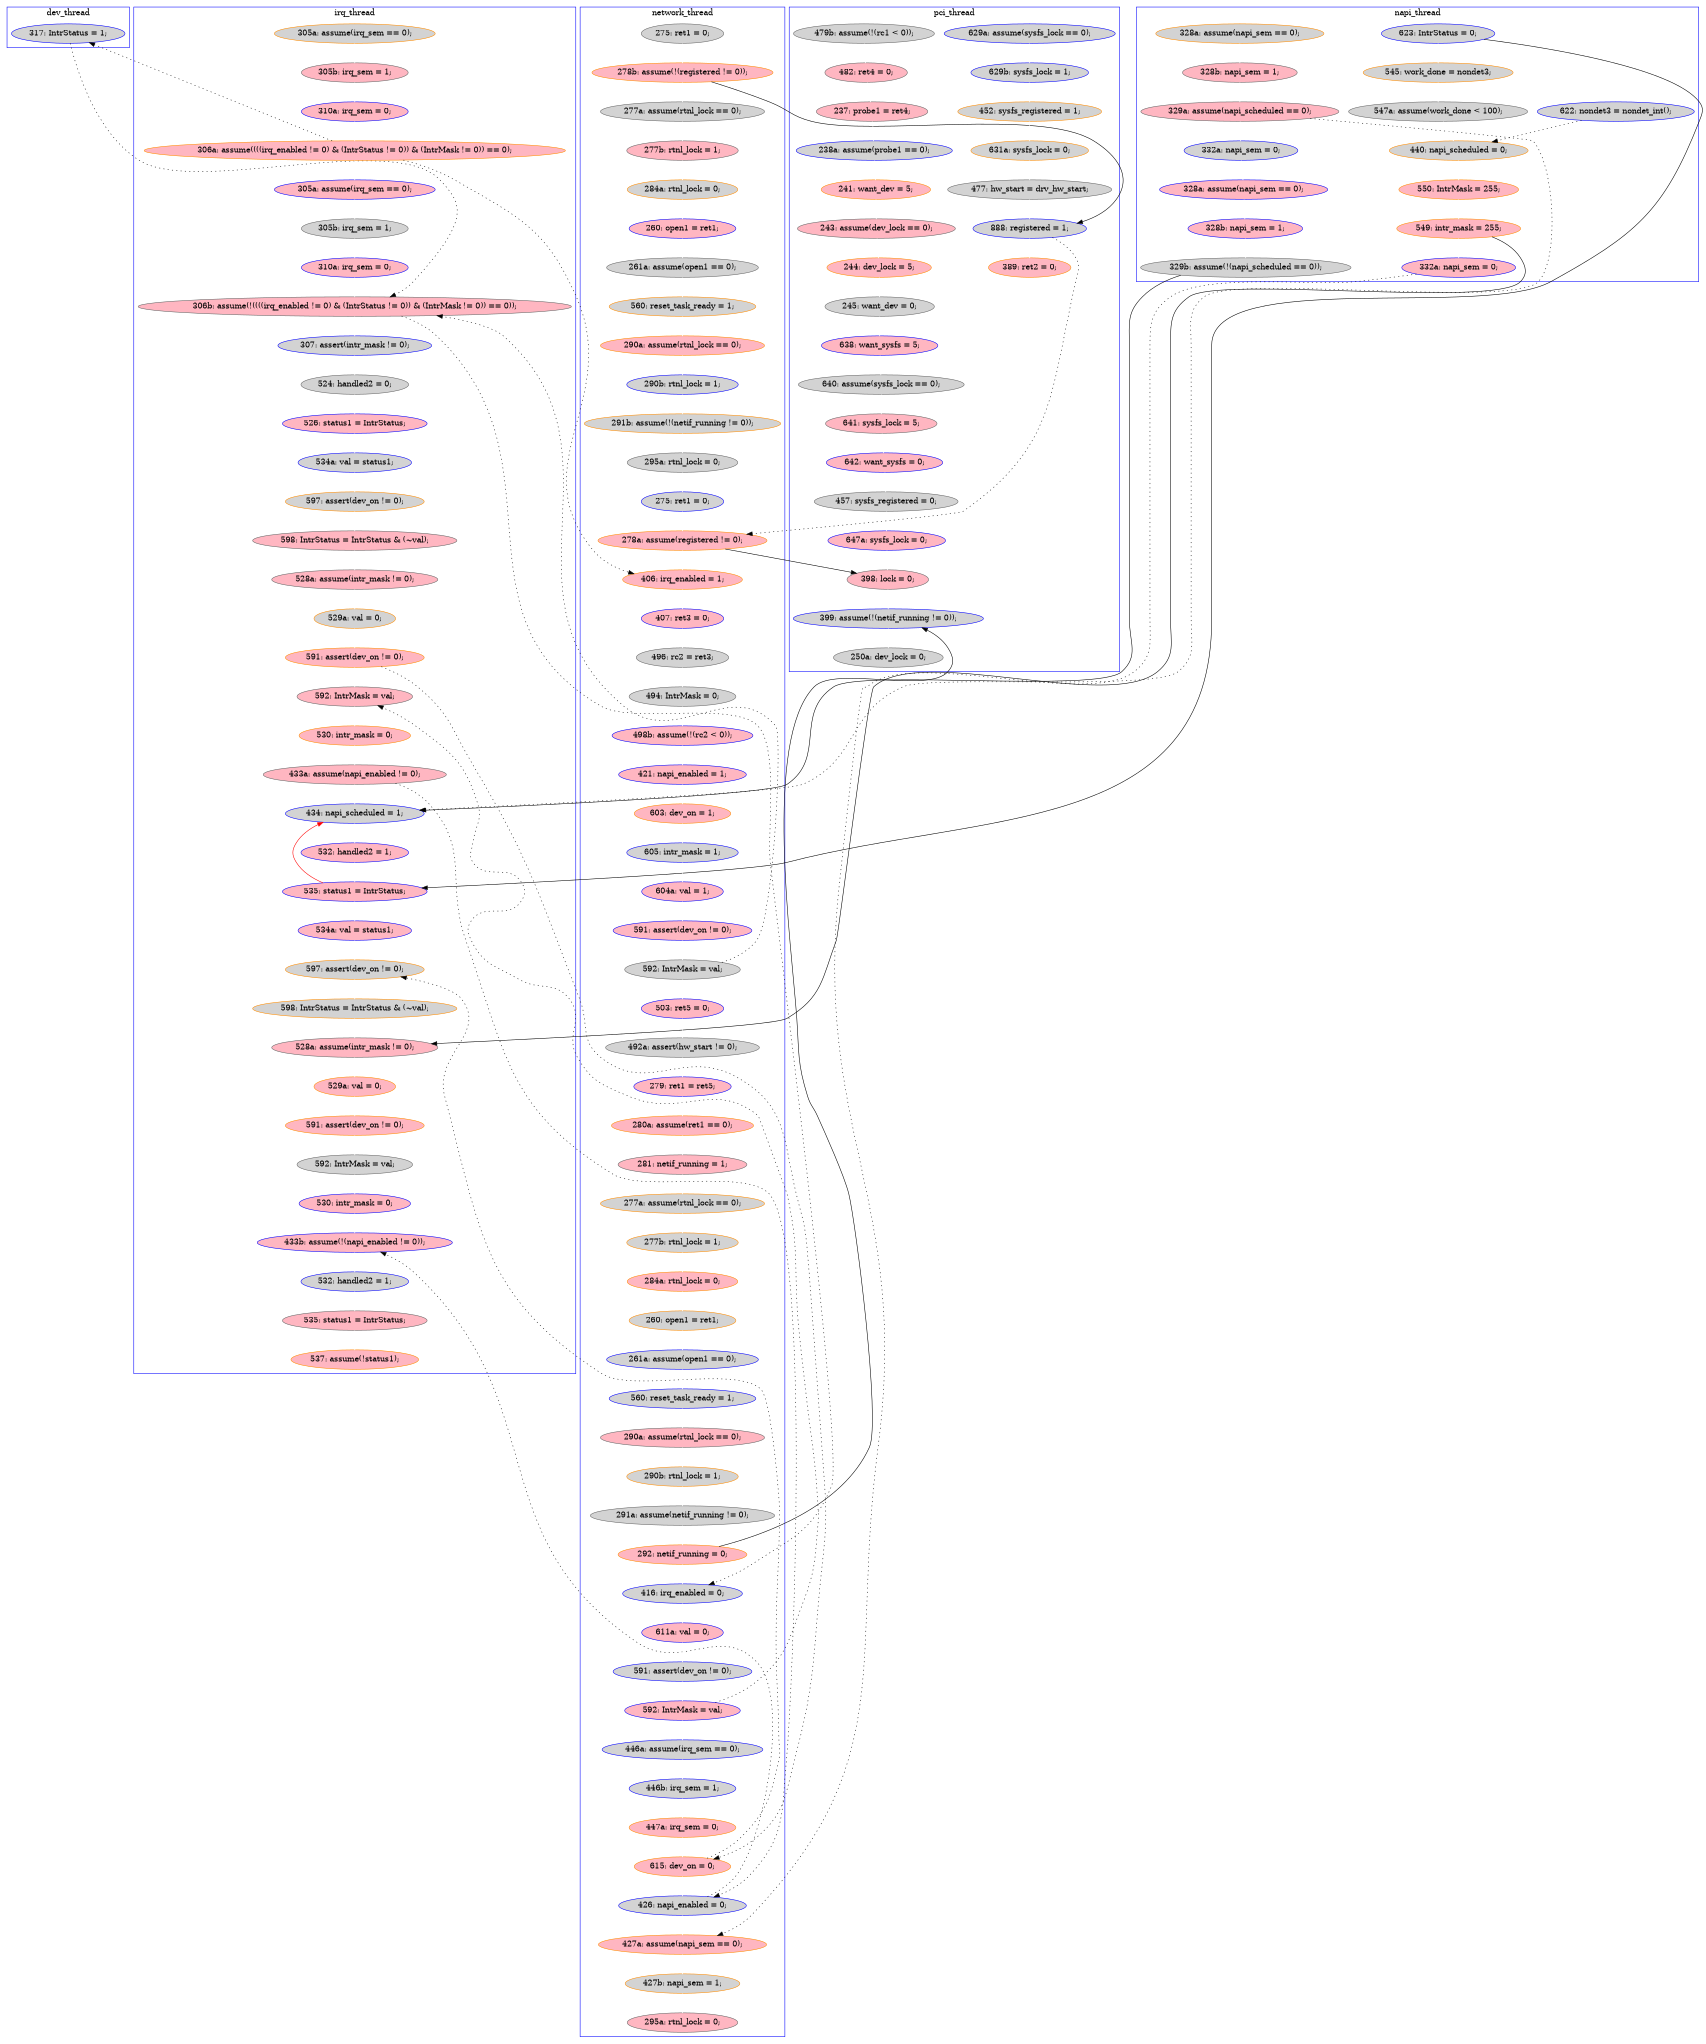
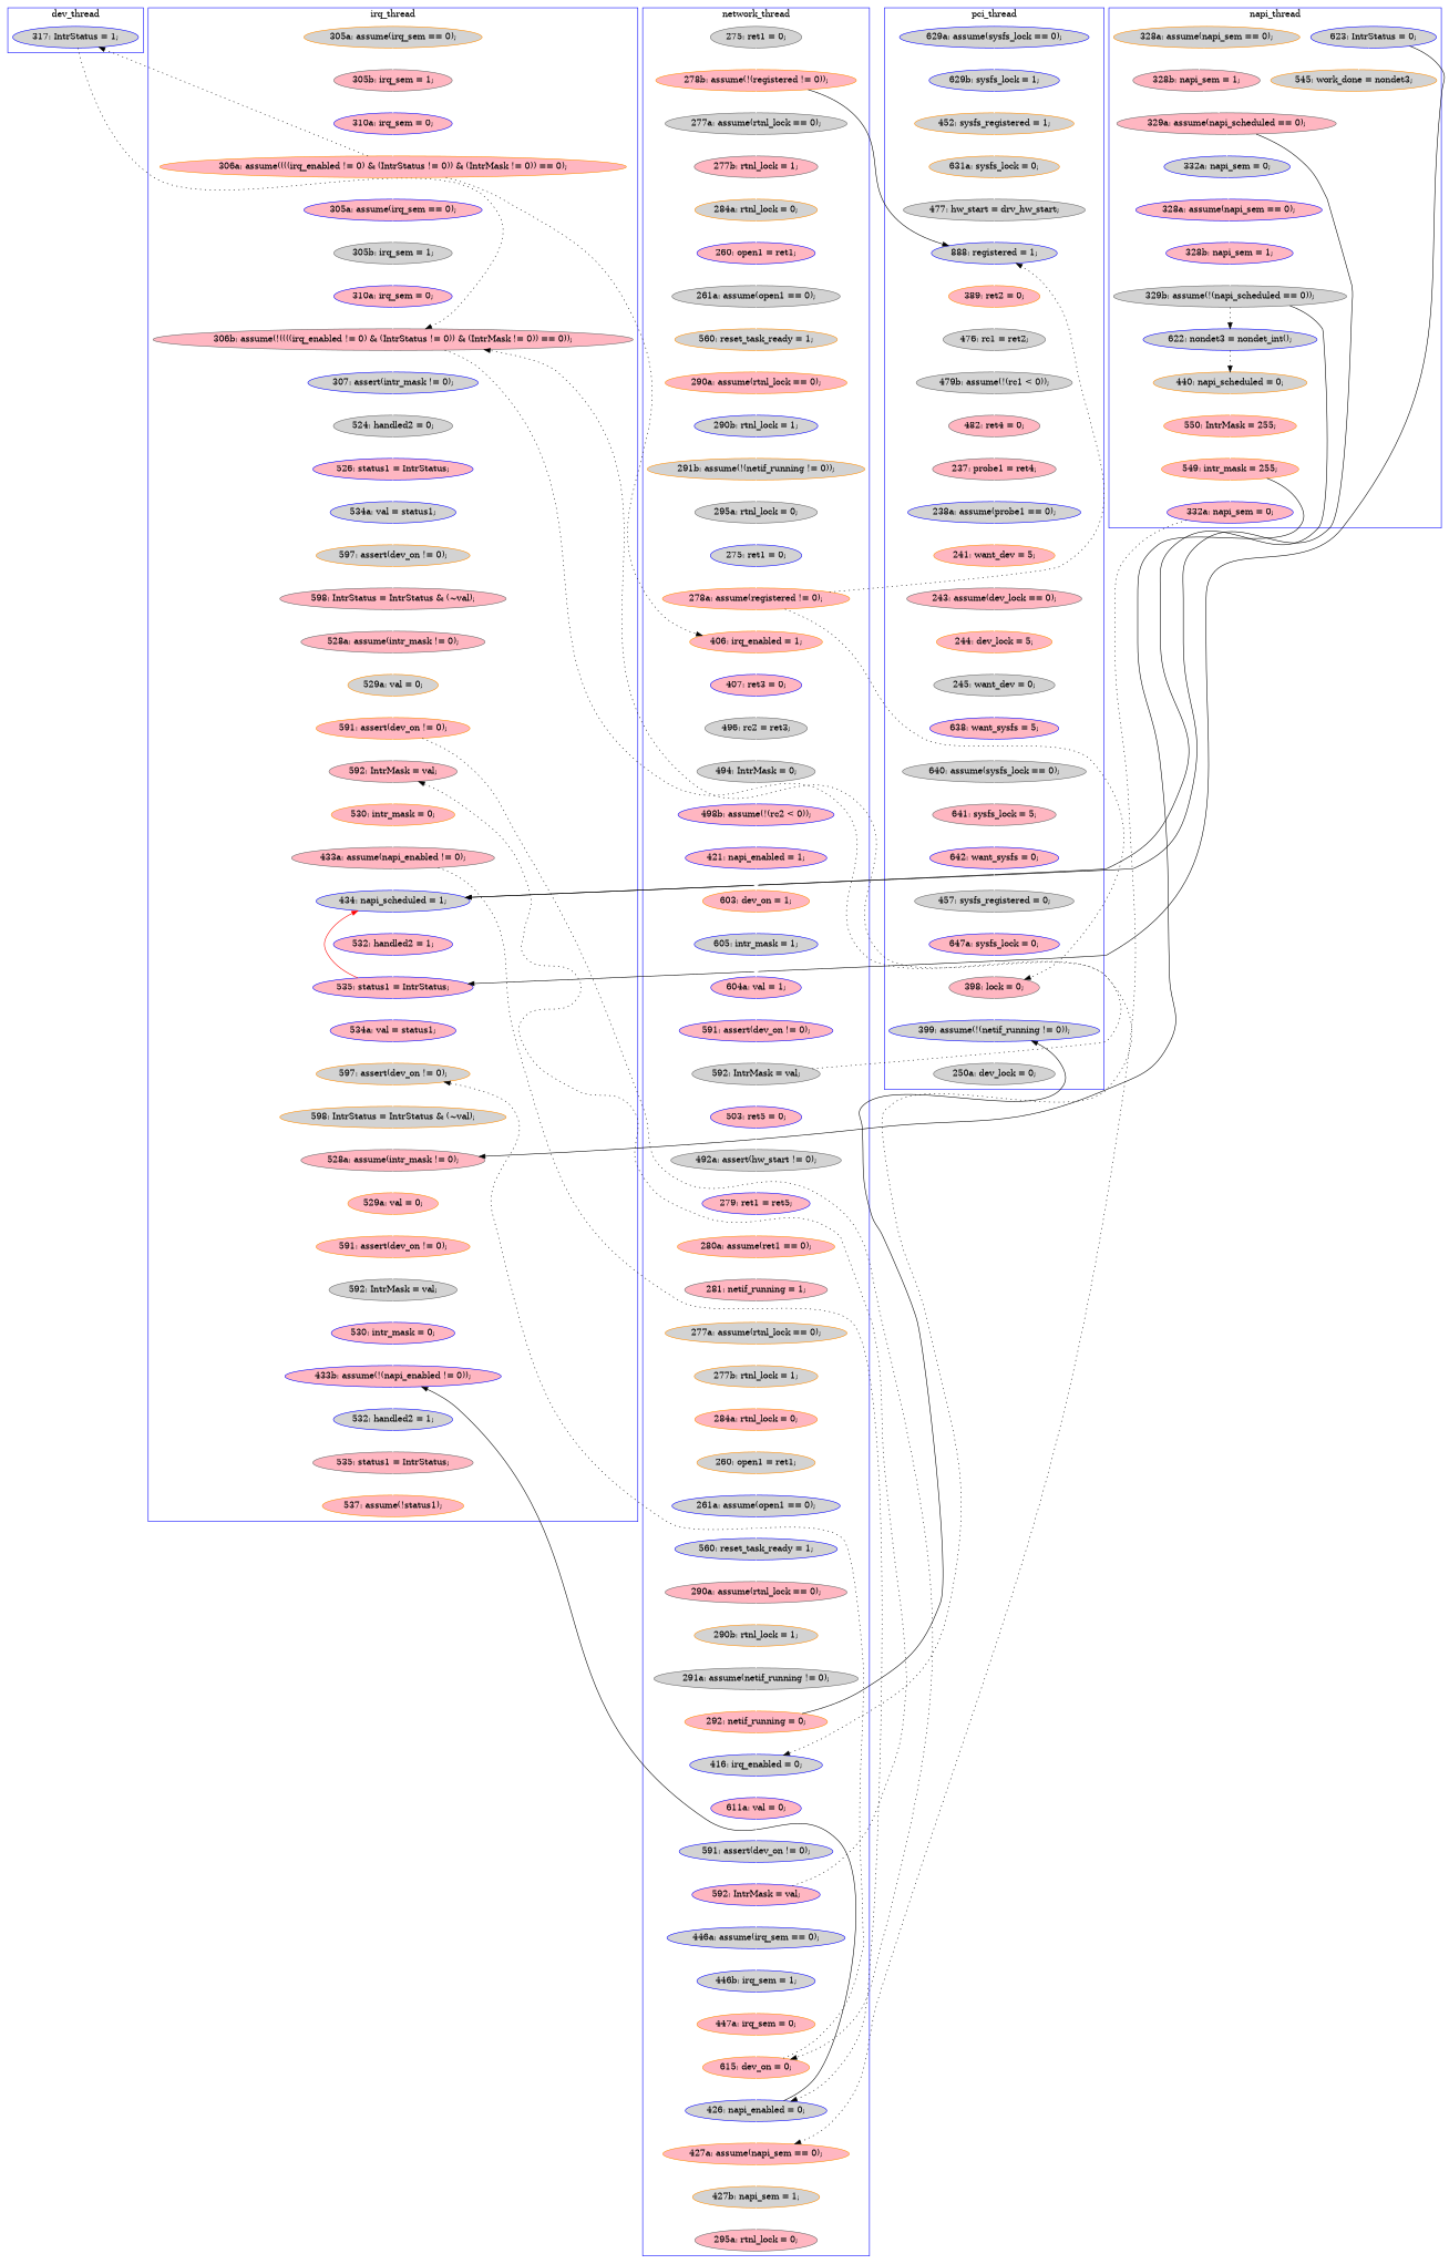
  digraph {
    node [color=blue fillcolor=lightpink style=filled]
    edge [color=white style=solid]
    n1 [fillcolor=lightgrey label="317: IntrStatus = 1;"]
    n2 [color=darkorange fillcolor=lightgrey label="597: assert(dev_on != 0);"]
    n3 [color=darkorange label="306a: assume((((irq_enabled != 0) & (IntrStatus != 0)) & (IntrMask != 0)) == 0);"]
    n4 [label="305a: assume(irq_sem == 0);"]
    n5 [color=gray40 label="306b: assume(!((((irq_enabled != 0) & (IntrStatus != 0)) & (IntrMask != 0)) == 0));"]
    n6 [color=darkorange label="591: assert(dev_on != 0);"]
    n7 [label="526: status1 = IntrStatus;"]
    n8 [fillcolor=lightgrey label="534a: val = status1;"]
    n9 [color=darkorange label="529a: val = 0;"]
    n10 [color=darkorange label="591: assert(dev_on != 0);"]
    n11 [color=gray40 label="598: IntrStatus = IntrStatus & (~val);"]
    n12 [color=gray40 label="528a: assume(intr_mask != 0);"]
    n13 [color=gray40 label="305b: irq_sem = 1;"]
    n14 [label="310a: irq_sem = 0;"]
    n15 [color=darkorange fillcolor=lightgrey label="529a: val = 0;"]
    n16 [label="532: handled2 = 1;"]
    n17 [label="535: status1 = IntrStatus;"]
    n18 [color=gray40 label="528a: assume(intr_mask != 0);"]
    n19 [color=darkorange fillcolor=lightgrey label="597: assert(dev_on != 0);"]
    n20 [label="310a: irq_sem = 0;"]
    n21 [label="534a: val = status1;"]
    n22 [color=gray40 fillcolor=lightgrey label="524: handled2 = 0;"]
    n23 [color=gray40 fillcolor=lightgrey label="592: IntrMask = val;"]
    n24 [label="530: intr_mask = 0;"]
    n25 [color=gray40 label="433a: assume(napi_enabled != 0);"]
    n26 [fillcolor=lightgrey label="434: napi_scheduled = 1;"]
    n27 [color=gray40 label="592: IntrMask = val;"]
    n28 [color=darkorange label="530: intr_mask = 0;"]
    n29 [label="433b: assume(!(napi_enabled != 0));"]
    n30 [fillcolor=lightgrey label="532: handled2 = 1;"]
    n31 [color=darkorange fillcolor=lightgrey label="598: IntrStatus = IntrStatus & (~val);"]
    n32 [color=darkorange fillcolor=lightgrey label="305a: assume(irq_sem == 0);"]
    n33 [color=gray40 label="535: status1 = IntrStatus;"]
    n34 [color=darkorange label="537: assume(!status1);"]
    n35 [color=gray40 fillcolor=lightgrey label="305b: irq_sem = 1;"]
    n36 [fillcolor=lightgrey label="307: assert(intr_mask != 0);"]
    n37 [fillcolor=lightgrey label="332a: napi_sem = 0;"]
    n38 [label="328a: assume(napi_sem == 0);"]
    n39 [color=gray40 label="329a: assume(napi_scheduled == 0);"]
    n40 [color=darkorange label="550: IntrMask = 255;"]
    n41 [color=darkorange label="549: intr_mask = 255;"]
    n42 [color=gray40 label="328b: napi_sem = 1;"]
    n43 [label="328b: napi_sem = 1;"]
    n44 [color=gray40 fillcolor=lightgrey label="329b: assume(!(napi_scheduled == 0));"]
    n45 [fillcolor=lightgrey label="622: nondet3 = nondet_int();"]
    n46 [fillcolor=lightgrey label="623: IntrStatus = 0;"]
    n47 [color=darkorange fillcolor=lightgrey label="328a: assume(napi_sem == 0);"]
    n48 [color=darkorange fillcolor=lightgrey label="440: napi_scheduled = 0;"]
-   n49 [color=gray40 fillcolor=lightgrey label="547a: assume(work_done < 100);"]
    n50 [color=darkorange fillcolor=lightgrey label="545: work_done = nondet3;"]
    n51 [label="332a: napi_sem = 0;"]
    n52 [color=darkorange label="615: dev_on = 0;"]
    n53 [fillcolor=lightgrey label="446b: irq_sem = 1;"]
    n54 [color=darkorange label="447a: irq_sem = 0;"]
    n55 [fillcolor=lightgrey label="591: assert(dev_on != 0);"]
    n56 [label="592: IntrMask = val;"]
    n57 [color=gray40 fillcolor=lightgrey label="592: IntrMask = val;"]
    n58 [label="503: ret5 = 0;"]
    n59 [color=darkorange fillcolor=lightgrey label="560: reset_task_ready = 1;"]
    n60 [color=darkorange label="290a: assume(rtnl_lock == 0);"]
    n61 [fillcolor=lightgrey label="416: irq_enabled = 0;"]
    n62 [color=gray40 fillcolor=lightgrey label="291a: assume(netif_running != 0);"]
    n63 [color=darkorange label="292: netif_running = 0;"]
    n64 [color=gray40 label="281: netif_running = 1;"]
    n65 [color=darkorange fillcolor=lightgrey label="277a: assume(rtnl_lock == 0);"]
    n66 [color=gray40 fillcolor=lightgrey label="492a: assert(hw_start != 0);"]
    n67 [color=darkorange label="284a: rtnl_lock = 0;"]
    n68 [color=darkorange fillcolor=lightgrey label="260: open1 = ret1;"]
    n69 [label="591: assert(dev_on != 0);"]
    n70 [color=gray40 label="277b: rtnl_lock = 1;"]
    n71 [color=darkorange fillcolor=lightgrey label="284a: rtnl_lock = 0;"]
    n72 [fillcolor=lightgrey label="560: reset_task_ready = 1;"]
    n73 [color=gray40 label="290a: assume(rtnl_lock == 0);"]
    n74 [color=darkorange label="278a: assume(registered != 0);"]
    n75 [color=darkorange label="406: irq_enabled = 1;"]
    n76 [color=darkorange label="278b: assume(!(registered != 0));"]
    n77 [fillcolor=lightgrey label="426: napi_enabled = 0;"]
    n78 [color=darkorange label="427a: assume(napi_sem == 0);"]
    n79 [label="611a: val = 0;"]
    n80 [fillcolor=lightgrey label="290b: rtnl_lock = 1;"]
    n81 [color=darkorange fillcolor=lightgrey label="291b: assume(!(netif_running != 0));"]
    n82 [fillcolor=lightgrey label="261a: assume(open1 == 0);"]
    n83 [color=gray40 fillcolor=lightgrey label="496: rc2 = ret3;"]
    n84 [color=gray40 fillcolor=lightgrey label="494: IntrMask = 0;"]
    n85 [label="498b: assume(!(rc2 < 0));"]
    n86 [label="421: napi_enabled = 1;"]
    n87 [color=gray40 fillcolor=lightgrey label="277a: assume(rtnl_lock == 0);"]
    n88 [color=darkorange label="280a: assume(ret1 == 0);"]
    n89 [color=gray40 fillcolor=lightgrey label="261a: assume(open1 == 0);"]
    n90 [label="604a: val = 1;"]
    n91 [color=gray40 fillcolor=lightgrey label="295a: rtnl_lock = 0;"]
    n92 [label="260: open1 = ret1;"]
    n93 [label="407: ret3 = 0;"]
    n94 [label="279: ret1 = ret5;"]
    n95 [color=darkorange label="603: dev_on = 1;"]
    n96 [fillcolor=lightgrey label="605: intr_mask = 1;"]
    n97 [color=darkorange fillcolor=lightgrey label="277b: rtnl_lock = 1;"]
    n98 [fillcolor=lightgrey label="446a: assume(irq_sem == 0);"]
    n99 [color=darkorange fillcolor=lightgrey label="427b: napi_sem = 1;"]
    n100 [fillcolor=lightgrey label="275: ret1 = 0;"]
    n101 [color=gray40 label="295a: rtnl_lock = 0;"]
    n102 [color=gray40 fillcolor=lightgrey label="275: ret1 = 0;"]
    n103 [color=darkorange fillcolor=lightgrey label="290b: rtnl_lock = 1;"]
    n104 [fillcolor=lightgrey label="238a: assume(probe1 == 0);"]
    n105 [color=darkorange label="241: want_dev = 5;"]
    n106 [color=gray40 fillcolor=lightgrey label="457: sysfs_registered = 0;"]
    n107 [label="647a: sysfs_lock = 0;"]
    n108 [color=darkorange label="389: ret2 = 0;"]
+   n109 [color=gray40 fillcolor=lightgrey label="476: rc1 = ret2;"]
    n110 [fillcolor=lightgrey label="629a: assume(sysfs_lock == 0);"]
    n111 [fillcolor=lightgrey label="629b: sysfs_lock = 1;"]
    n112 [color=gray40 fillcolor=lightgrey label="245: want_dev = 0;"]
    n113 [label="638: want_sysfs = 5;"]
    n114 [color=gray40 label="237: probe1 = ret4;"]
    n115 [color=darkorange fillcolor=lightgrey label="452: sysfs_registered = 1;"]
    n116 [fillcolor=lightgrey label="888: registered = 1;"]
    n117 [color=gray40 fillcolor=lightgrey label="640: assume(sysfs_lock == 0);"]
    n118 [color=gray40 label="641: sysfs_lock = 5;"]
    n119 [color=gray40 label="398: lock = 0;"]
    n120 [color=gray40 fillcolor=lightgrey label="479b: assume(!(rc1 < 0));"]
    n121 [color=darkorange label="244: dev_lock = 5;"]
    n122 [color=darkorange fillcolor=lightgrey label="631a: sysfs_lock = 0;"]
    n123 [label="642: want_sysfs = 0;"]
    n124 [fillcolor=lightgrey label="399: assume(!(netif_running != 0));"]
    n125 [color=gray40 fillcolor=lightgrey label="250a: dev_lock = 0;"]
    n126 [color=gray40 label="482: ret4 = 0;"]
    n127 [color=gray40 label="243: assume(dev_lock == 0);"]
    n128 [color=gray40 fillcolor=lightgrey label="477: hw_start = drv_hw_start;"]
    subgraph cluster_1 {
      color=blue
      label=dev_thread
      n1
    }
    subgraph cluster_2 {
      color=blue
      label=irq_thread
      n2
      n3
      n4
      n5
      n6
      n7
      n8
      n9
      n10
      n11
      n12
      n13
      n14
      n15
      n16
      n17
      n18
      n19
      n20
      n21
      n22
      n23
      n24
      n25
      n26
      n27
      n28
      n29
      n30
      n31
      n32
      n33
      n34
      n35
      n36
    }
    subgraph cluster_3 {
      color=blue
      label=napi_thread
      n37
      n38
      n39
      n40
      n41
      n42
      n43
      n44
      n45
      n46
      n47
      n48
-     n49
      n50
      n51
    }
    subgraph cluster_4 {
      color=blue
      label=network_thread
      n52
      n53
      n54
      n55
      n56
      n57
      n58
      n59
      n60
      n61
      n62
      n63
      n64
      n65
      n66
      n67
      n68
      n69
      n70
      n71
      n72
      n73
      n74
      n75
      n76
      n77
      n78
      n79
      n80
      n81
      n82
      n83
      n84
      n85
      n86
      n87
      n88
      n89
      n90
      n91
      n92
      n93
      n94
      n95
      n96
      n97
      n98
      n99
      n100
      n101
      n102
      n103
    }
    subgraph cluster_5 {
      color=blue
      label=pci_thread
      n104
      n105
      n106
      n107
      n108
+     n109
      n110
      n111
      n112
      n113
      n114
      n115
      n116
      n117
      n118
      n119
      n120
      n121
      n122
      n123
      n124
      n125
      n126
      n127
      n128
    }
    n1 -> n5 [color=black constraint=false style=dotted]
    n2 -> n31
    n3 -> n1 [color=black constraint=false style=dotted]
    n3 -> n4
    n3 -> n75 [color=black constraint=false style=dotted]
    n4 -> n35
    n5 -> n36
    n5 -> n61 [color=black constraint=false style=dotted]
    n6 -> n27
    n6 -> n52 [color=black constraint=false style=dotted]
    n7 -> n8
    n8 -> n19
    n9 -> n10
    n10 -> n23
    n11 -> n12
    n12 -> n15
    n13 -> n14
    n14 -> n3
    n15 -> n6
    n16 -> n17
    n17 -> n21
    n17 -> n26 [color=red constraint=false]
    n18 -> n9
    n19 -> n11
    n20 -> n5
    n21 -> n2
    n22 -> n7
    n23 -> n24
    n24 -> n29
    n25 -> n26
    n25 -> n77 [color=black constraint=false style=dotted]
    n26 -> n16
    n27 -> n28
    n28 -> n25
    n29 -> n30
    n30 -> n33
    n31 -> n18
    n32 -> n13
    n33 -> n34
    n35 -> n20
    n36 -> n22
    n37 -> n38
    n38 -> n43
-   n39 -> n26 [color=black constraint=false style=dotted]
+   n39 -> n26 [color=black constraint=false]
    n39 -> n37
    n40 -> n41
    n41 -> n18 [color=black constraint=false]
    n41 -> n51
    n42 -> n39
    n43 -> n44
    n44 -> n26 [color=black constraint=false]
+   n44 -> n45 [color=black style=dotted]
    n45 -> n48 [color=black style=dotted]
    n46 -> n17 [color=black constraint=false]
    n46 -> n50
    n47 -> n42
    n48 -> n40
-   n49 -> n48
-   n50 -> n49
    n51 -> n78 [color=black constraint=false style=dotted]
    n52 -> n2 [color=black constraint=false style=dotted]
    n52 -> n77
    n53 -> n54
    n54 -> n52
    n55 -> n56
    n56 -> n27 [color=black constraint=false style=dotted]
    n56 -> n98
    n57 -> n5 [color=black constraint=false style=dotted]
    n57 -> n58
    n58 -> n66
    n59 -> n60
    n60 -> n80
    n61 -> n79
    n62 -> n63
    n63 -> n61
    n63 -> n124 [color=black constraint=false]
    n64 -> n65
    n65 -> n97
    n66 -> n94
    n67 -> n68
    n68 -> n82
    n69 -> n57
    n70 -> n71
    n71 -> n92
    n72 -> n73
    n73 -> n103
    n74 -> n75
-   n74 -> n119 [color=black constraint=false]
+   n74 -> n119 [color=black constraint=false style=dotted]
    n75 -> n93
    n76 -> n87
    n76 -> n116 [color=black constraint=false]
-   n77 -> n29 [color=black constraint=false style=dotted]
+   n77 -> n29 [color=black constraint=false]
    n77 -> n78
    n78 -> n99
    n79 -> n55
    n80 -> n81
    n81 -> n91
    n82 -> n72
    n83 -> n84
    n84 -> n85
    n85 -> n86
    n86 -> n95
    n87 -> n70
    n88 -> n64
    n89 -> n59
    n90 -> n69
    n91 -> n100
    n92 -> n89
    n93 -> n83
    n94 -> n88
    n95 -> n96
    n96 -> n90
    n97 -> n67
    n98 -> n53
    n99 -> n101
    n100 -> n74
    n102 -> n76
    n103 -> n62
    n104 -> n105
    n105 -> n127
    n106 -> n107
    n107 -> n119
+   n108 -> n109
+   n109 -> n120
    n110 -> n111
    n111 -> n115
    n112 -> n113
    n113 -> n117
    n114 -> n104
    n115 -> n122
-   n116 -> n74 [color=black constraint=false style=dotted]
+   n74 -> n116 [color=black constraint=false style=dotted]
    n116 -> n108
    n117 -> n118
    n118 -> n123
    n119 -> n124
    n120 -> n126
    n121 -> n112
    n122 -> n128
    n123 -> n106
    n124 -> n125
    n126 -> n114
    n127 -> n121
    n128 -> n116
  }
